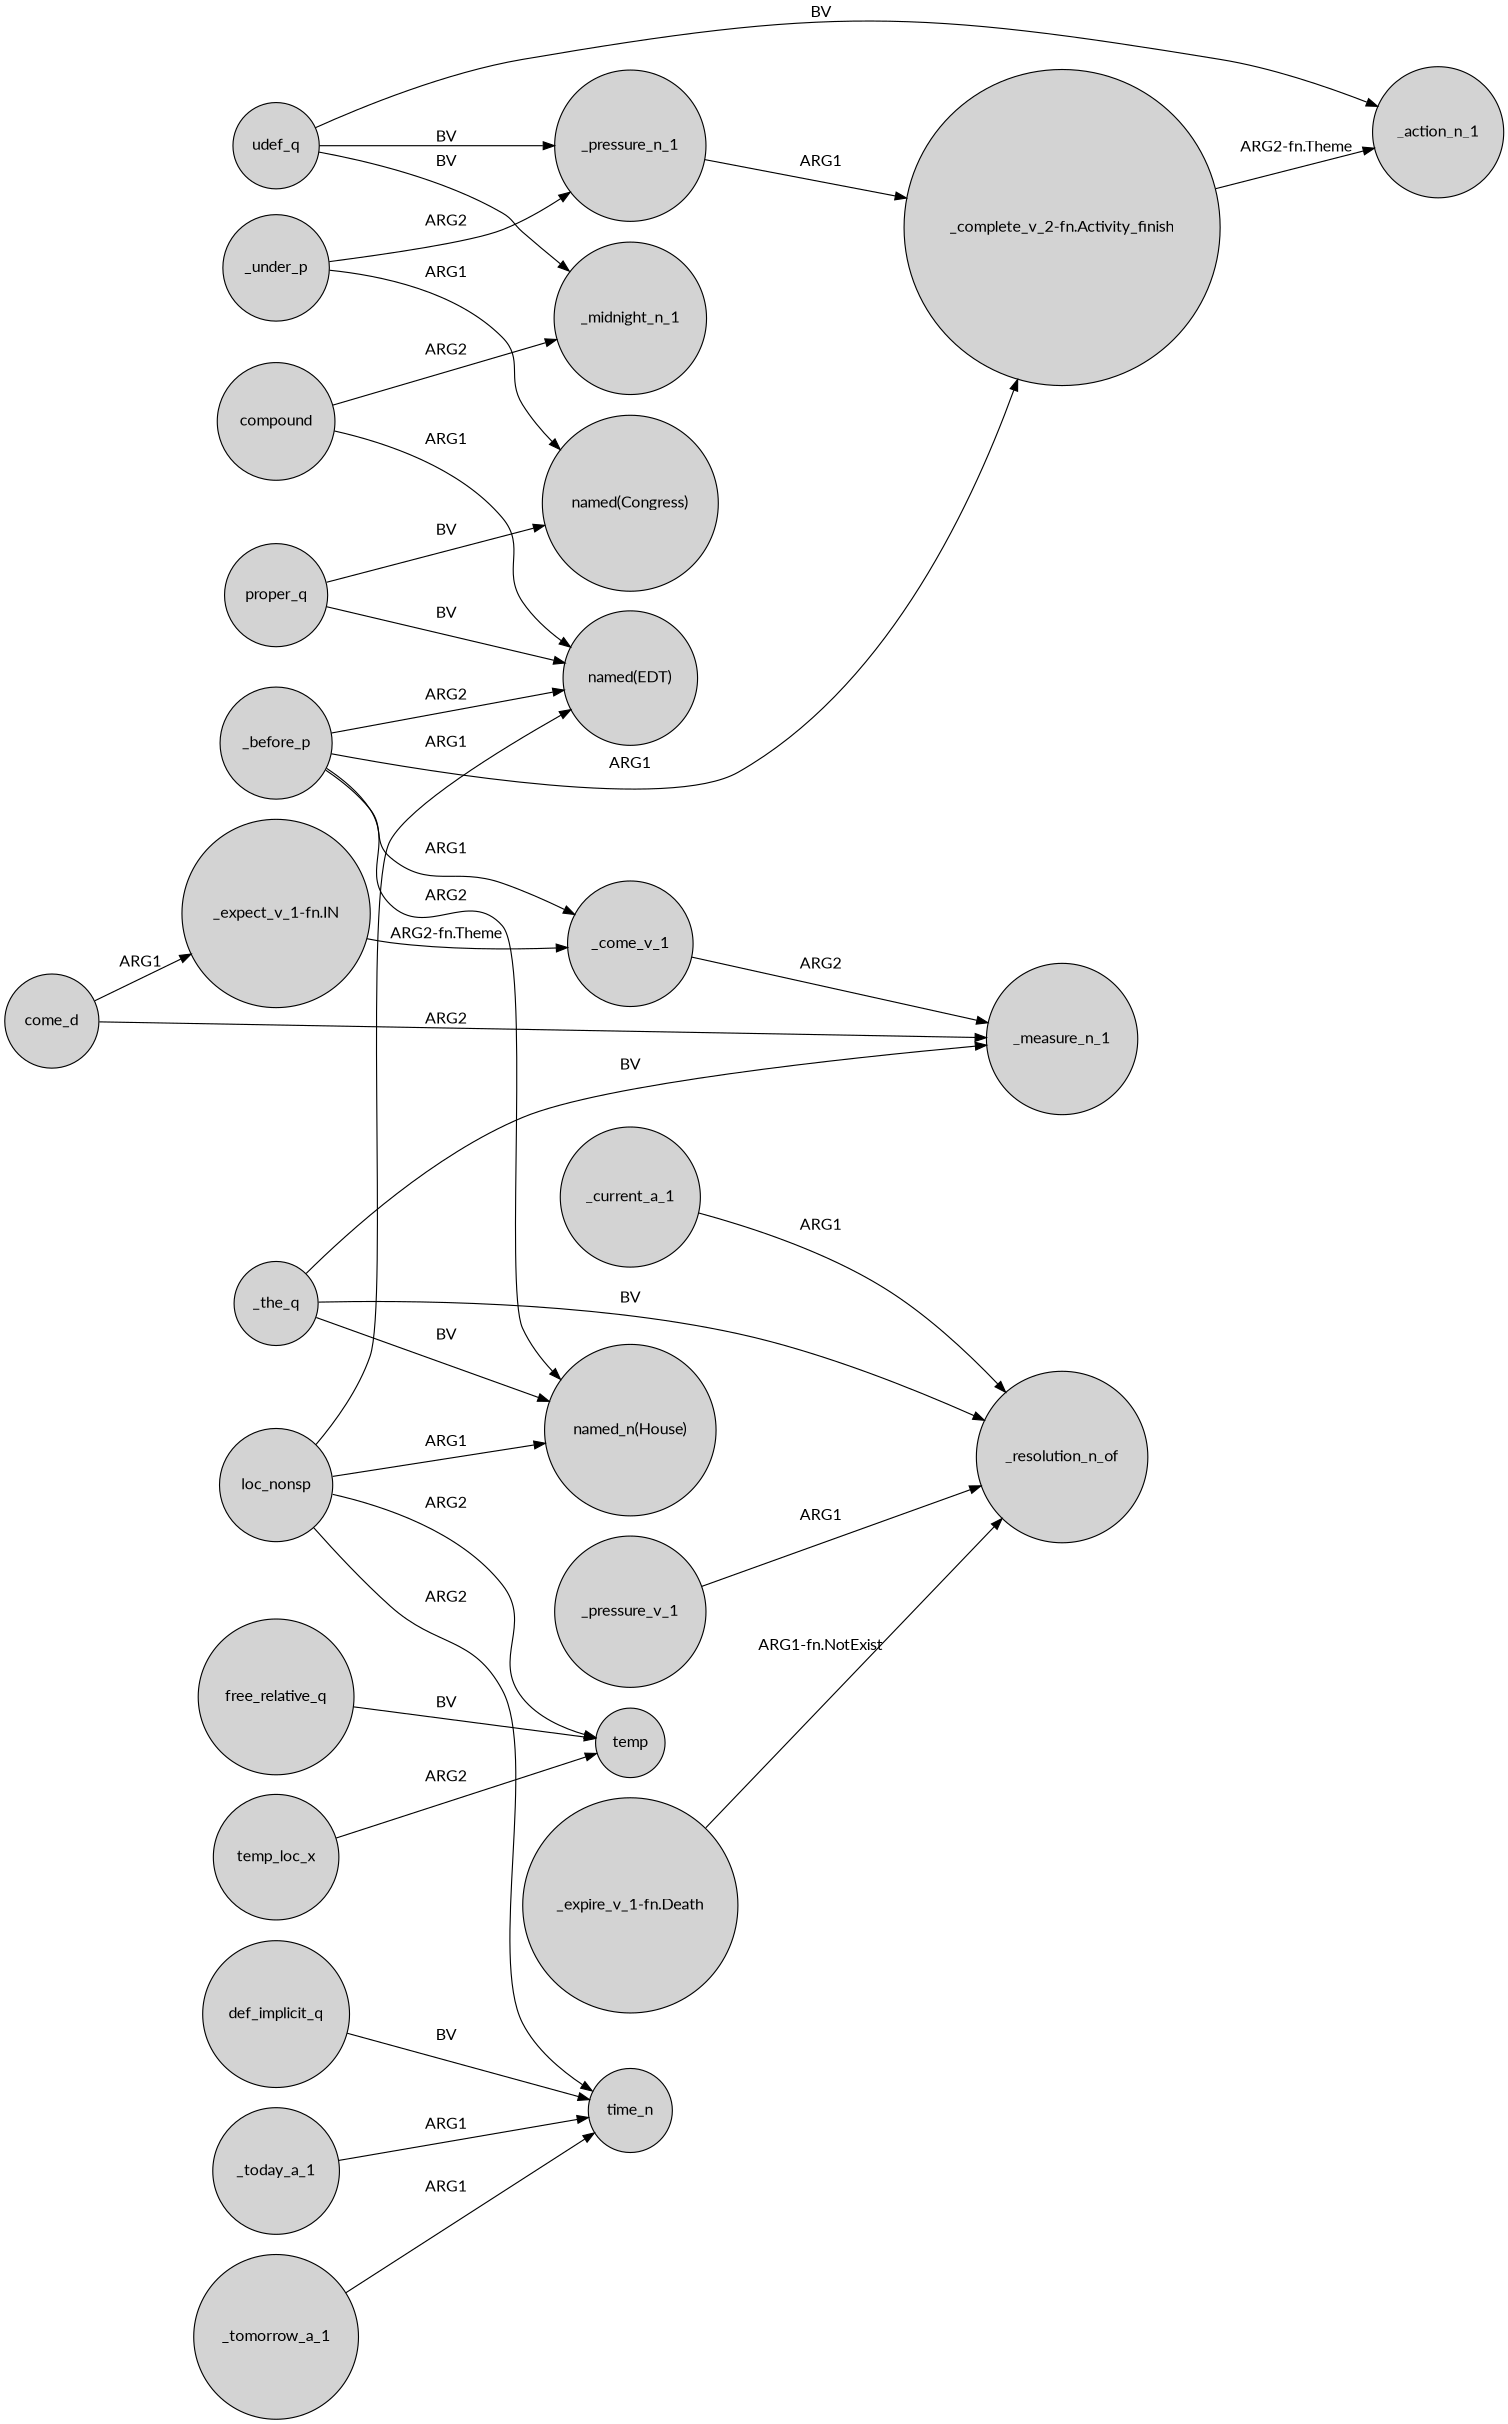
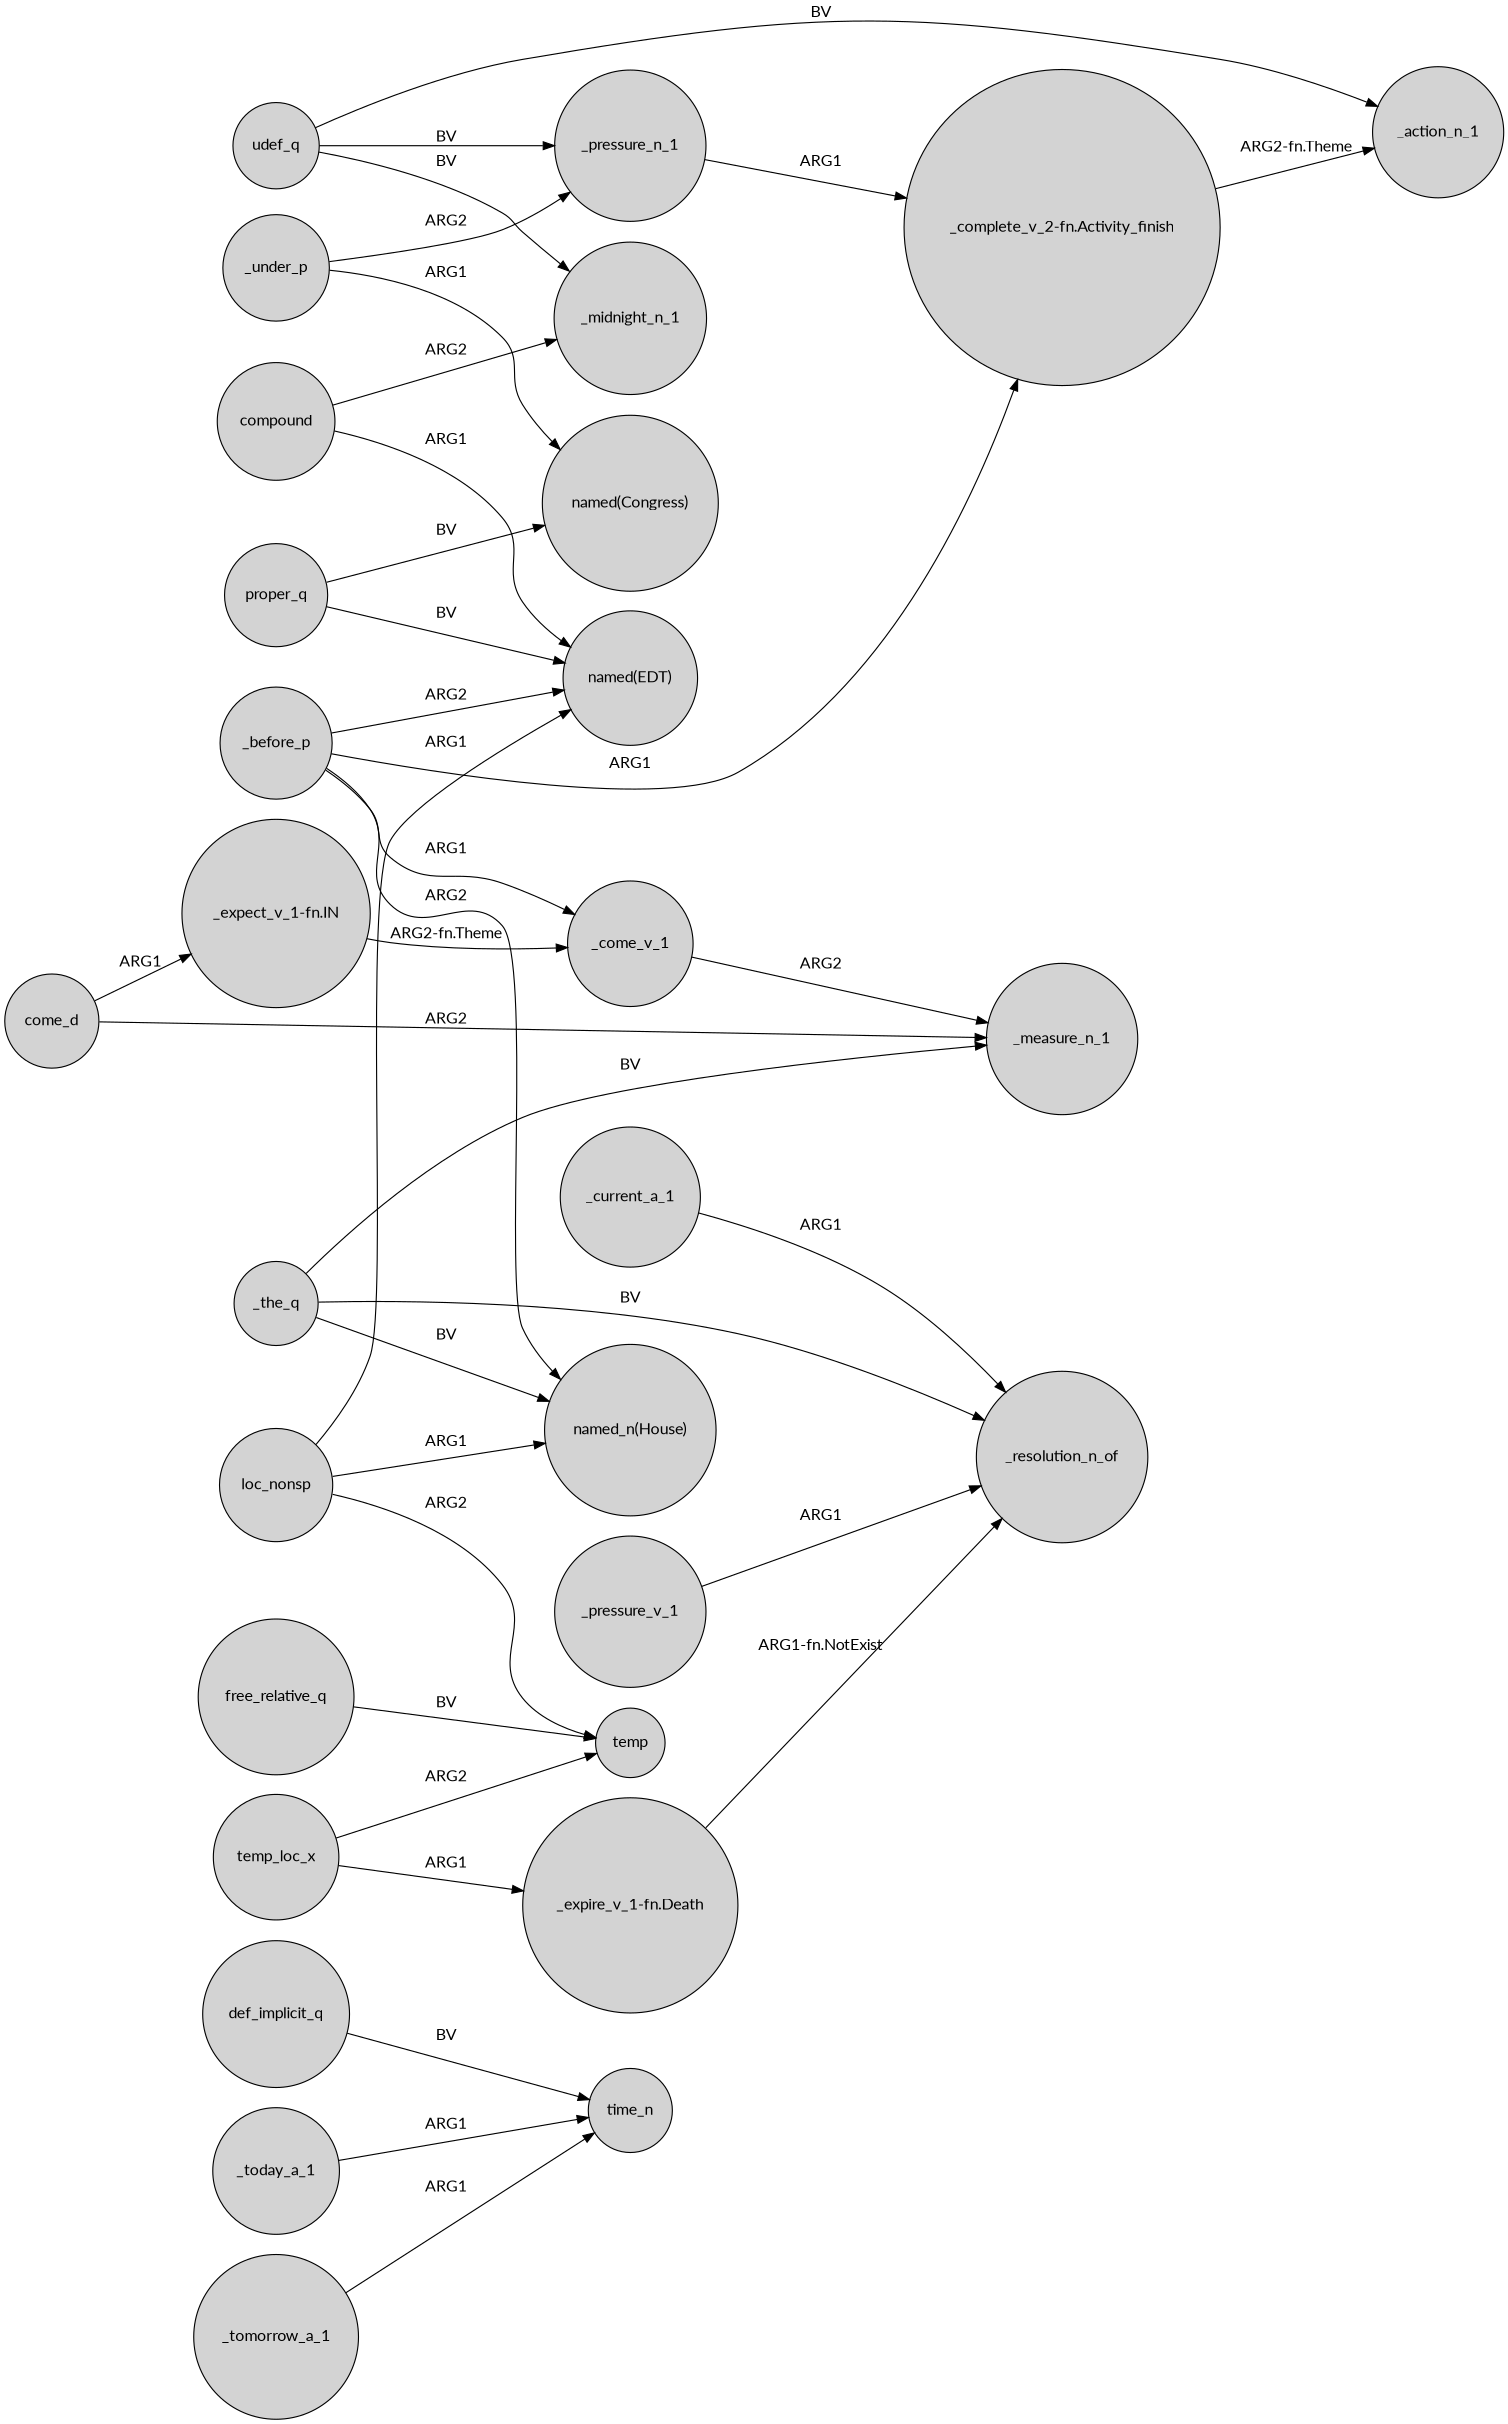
  digraph {
    fontname=Lato
    rankdir=LR
    node [fontname=Lato shape=circle style=filled]
    edge [fontname=Lato]
    udef_q
    _pressure_n_1
    _action_n_1
    _midnight_n_1
    "_complete_v_2-fn.Activity_finish"
    _the_q
    _measure_n_1
    _resolution_n_of
    "named_n(House)"
    _before_p
    _come_v_1
    "named(EDT)"
    loc_nonsp
    time_n
    temp
    _today_a_1
    _tomorrow_a_1
    _under_p
    "named(Congress)"
    compound
    temp_loc_x
    "_expire_v_1-fn.Death"
    proper_q
    n24 [label=_pressure_v_1]
    n25 [label=come_d]
    "_expect_v_1-fn.IN"
    _current_a_1
    free_relative_q
    def_implicit_q
    udef_q -> _pressure_n_1 [label=BV]
    udef_q -> _action_n_1 [label=BV]
    udef_q -> _midnight_n_1 [label=BV]
    _pressure_n_1 -> "_complete_v_2-fn.Activity_finish" [label=ARG1]
    "_complete_v_2-fn.Activity_finish" -> _action_n_1 [label="ARG2-fn.Theme"]
    _the_q -> _measure_n_1 [label=BV]
    _the_q -> _resolution_n_of [label=BV]
    _the_q -> "named_n(House)" [label=BV]
    _before_p -> "_complete_v_2-fn.Activity_finish" [label=ARG1]
    _before_p -> "named_n(House)" [label=ARG2]
    _before_p -> _come_v_1 [label=ARG1]
    _before_p -> "named(EDT)" [label=ARG2]
    _come_v_1 -> _measure_n_1 [label=ARG2]
    loc_nonsp -> "named_n(House)" [label=ARG1]
    loc_nonsp -> "named(EDT)" [label=ARG1]
-   loc_nonsp -> time_n [label=ARG2]
    loc_nonsp -> temp [label=ARG2]
    _today_a_1 -> time_n [label=ARG1]
    _tomorrow_a_1 -> time_n [label=ARG1]
    _under_p -> _pressure_n_1 [label=ARG2]
    _under_p -> "named(Congress)" [label=ARG1]
    compound -> _midnight_n_1 [label=ARG2]
    compound -> "named(EDT)" [label=ARG1]
    temp_loc_x -> temp [label=ARG2]
+   temp_loc_x -> "_expire_v_1-fn.Death" [label=ARG1]
    "_expire_v_1-fn.Death" -> _resolution_n_of [label="ARG1-fn.NotExist"]
    proper_q -> "named(EDT)" [label=BV]
    proper_q -> "named(Congress)" [label=BV]
    n24 -> _resolution_n_of [label=ARG1]
    n25 -> _measure_n_1 [label=ARG2]
    n25 -> "_expect_v_1-fn.IN" [label=ARG1]
    "_expect_v_1-fn.IN" -> _come_v_1 [label="ARG2-fn.Theme"]
    _current_a_1 -> _resolution_n_of [label=ARG1]
    free_relative_q -> temp [label=BV]
    def_implicit_q -> time_n [label=BV]
  }
